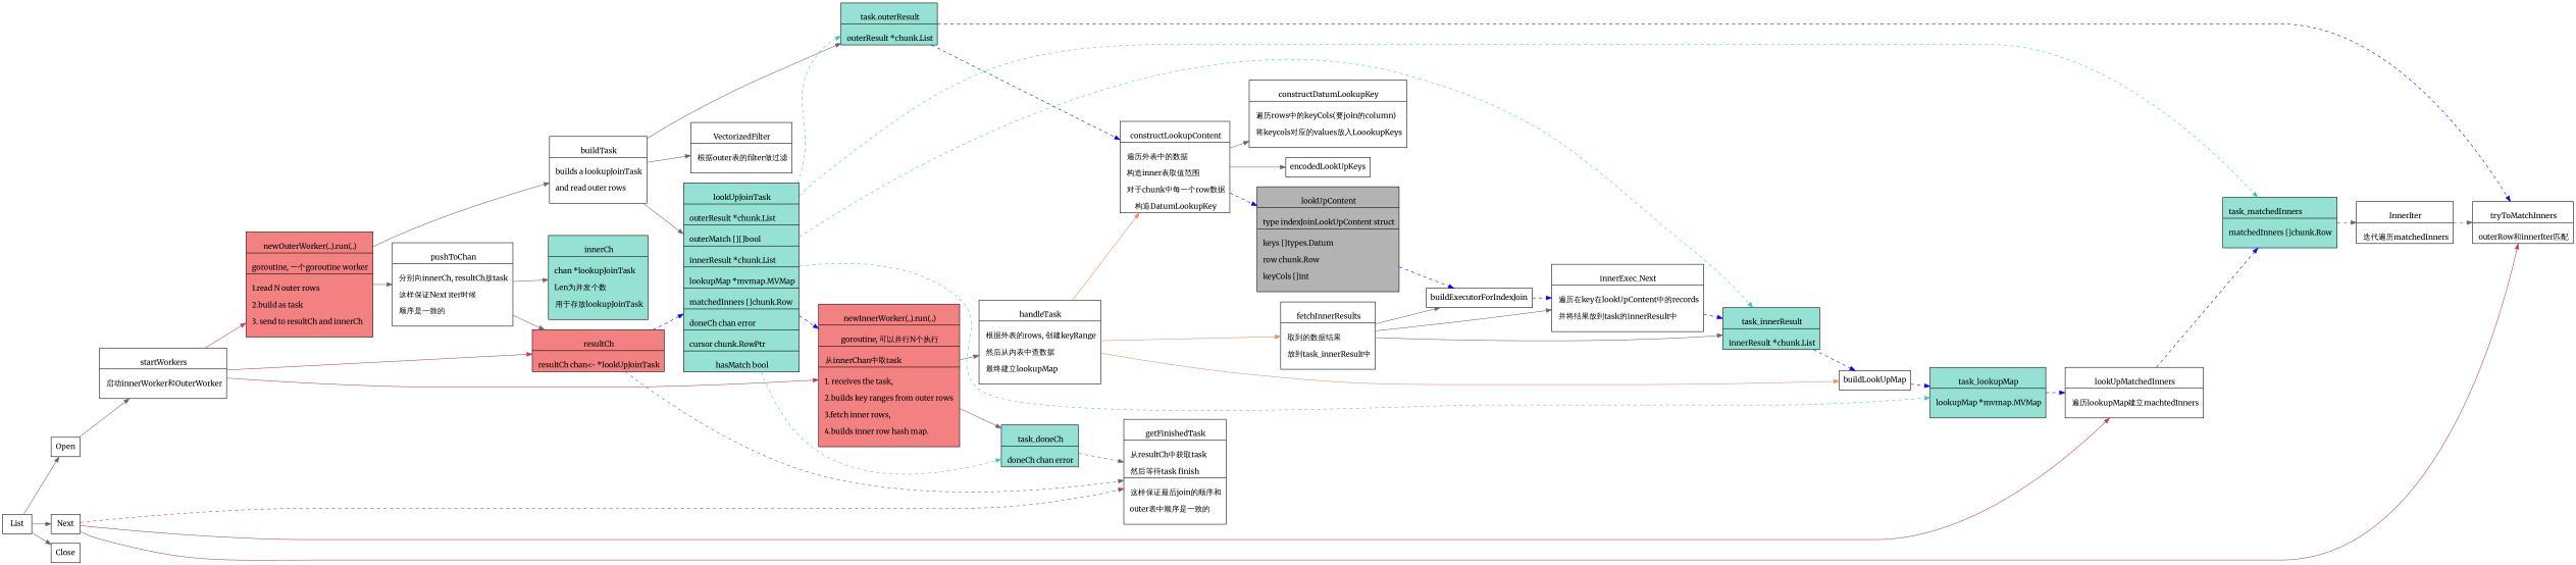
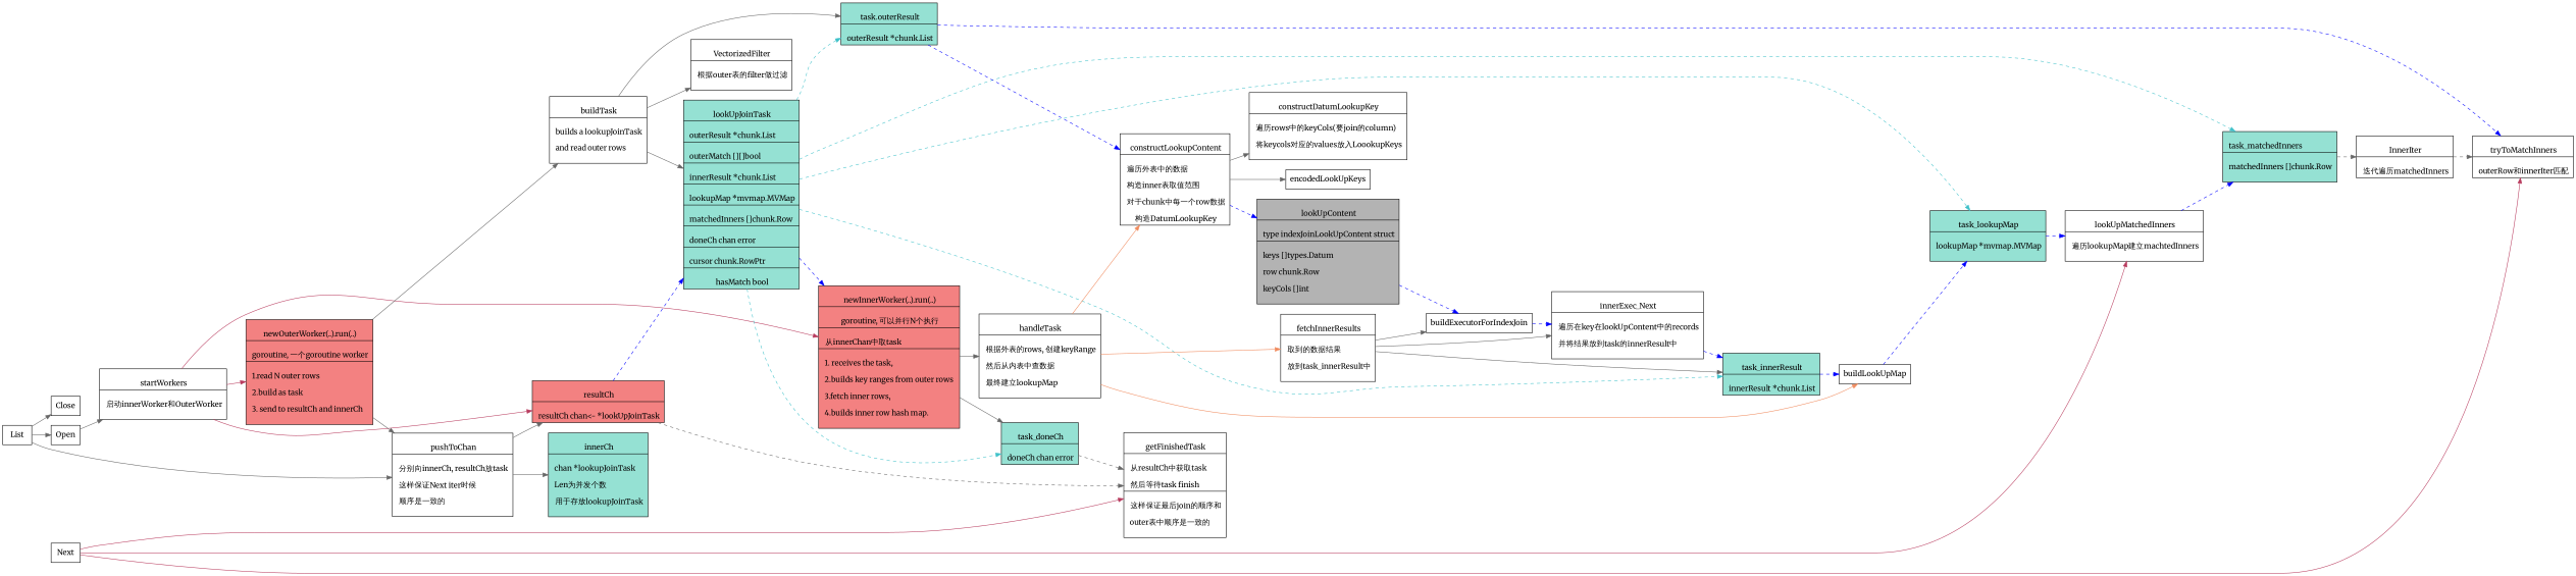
  digraph {
    fontname=Merriweather
    newrank=true
    rankdir=LR
    node [fontname=Merriweather shape=record]
    edge [color=gray40 fontname=Merriweather]
    Open [shape=box]
    Next [shape=box]
    Close [shape=box]
    n4 [label="{{\n      startWorkers|\n      启动innerWorker和OuterWorker\l\n    }}"]
    n5 [label="{{\n      getFinishedTask|\n      从resultCh中获取task\l\n      然后等待task finish\l|\n      这样保证最后join的顺序和\l\n      outer表中顺序是一致的\l\n    }}"]
    n6 [label="{{\n      lookUpMatchedInners|\n      遍历lookupMap建立machtedInners\l\n    }}"]
    n7 [label="{{\n      tryToMatchInners|\n      outerRow和innerIter匹配\n    }}"]
    n8 [label=List shape=box]
    n9 [fillcolor="#f38181" label="{{\n      resultCh|\n        resultCh chan\<- *lookUpJoinTask\n    }}" style=filled]
    n10 [fillcolor="#f38181" label="{{\n      newOuterWorker(..).run(..)|\n      goroutine, 一个goroutine worker|\n      1.read N outer rows\l\n      2.build as task\l\n      3. send to resultCh and innerCh\l\n    }}" style=filled]
    n11 [fillcolor="#f38181" label="{{\n      newInnerWorker(..).run(..)|\n      goroutine, 可以并行N个执行|\n      从innerChan中取task\l|\n      1. receives the task, \l\n      2.builds key ranges from outer rows \l\n      3.fetch inner rows, \l\n      4.builds inner row hash map.\l\n    }}" style=filled]
    n12 [fillcolor="#95e1d3" label="{{\n      task_matchedInners\l|\n        matchedInners     []chunk.Row\l\n    }}" style=filled]
    n13 [fillcolor="#95e1d3" label="{{\n      lookUpJoinTask|\n        outerResult *chunk.List\l|\n        outerMatch  [][]bool\l|\n        innerResult       *chunk.List\l|\n        lookupMap         *mvmap.MVMap\l|\n        matchedInners     []chunk.Row\l|\n	      doneCh   chan error\l|\n	      cursor   chunk.RowPtr\l|\n	      hasMatch bool\n    }}" style=filled]
    n14 [label="{{\n      buildTask|\n      builds a lookupJoinTask\l \n      and read outer rows\l\n    }}"]
    n15 [label="{{\n      pushToChan|\n      分别向innerCh, resultCh放task\l\n      这样保证Next iter时候\l \n      顺序是一致的\l\n    }}"]
    n16 [label="{{\n      handleTask|\n      根据外表的rows, 创建keyRange\l\n      然后从内表中查数据\l\n      最终建立lookupMap\l\n    }}"]
    n17 [fillcolor="#95e1d3" label="{{\n      task_doneCh|\n      doneCh   chan error\n    }}" style=filled]
    n18 [fillcolor="#95e1d3" label="{{\n      task.outerResult|\n        outerResult *chunk.List\n    }}" style=filled]
    n19 [fillcolor="#95e1d3" label="{{\n      task_innerResult|\n        innerResult *chunk.List\n    }}" style=filled]
    n20 [fillcolor="#95e1d3" label="{{\n      task_lookupMap|\n        lookupMap *mvmap.MVMap\l\n    }}" style=filled]
    n21 [label="{{\n      VectorizedFilter|\n      根据outer表的filter做过滤\l\n    }}"]
    n22 [fillcolor="#95e1d3" label="{{\n      innerCh|\n      chan *lookupJoinTask\l\n      Len为并发个数\l\n      用于存放lookupJoinTask\l\n    }}" style=filled]
    n23 [label="{{\n      constructLookupContent|\n      遍历外表中的数据\l \n      构造inner表取值范围\l\n      对于chunk中每一个row数据\l\n      构造DatumLookupKey\n    }}"]
    n24 [label="{{\n      fetchInnerResults|\n      取到的数据结果\l\n      放到task_innerResult中\l\n    }}"]
    buildLookUpMap [shape=box]
    n26 [label="{{\n      InnerIter|\n      迭代遍历matchedInners\n    }}"]
    n27 [label="{{\n      constructDatumLookupKey|\n      遍历rows中的keyCols(要join的column)\l\n      将keycols对应的values放入LoookupKeys\l\n    }}"]
    encodedLookUpKeys [shape=box]
    n29 [fillcolor=gray70 label="{{\n      lookUpContent|\n      type indexJoinLookUpContent struct\l|\n	      keys    []types.Datum\l\n        row     chunk.Row\l\n        keyCols []int\l\n    }}" style=filled]
    buildExecutorForIndexJoin [shape=box]
    n31 [label="{{\n      innerExec_Next|\n      遍历在key在lookUpContent中的records\l\n      并将结果放到task的innerResult中\l\n    }}"]
    subgraph sub_1 {
      rank=same
      Open
      Next
      Close
    }
    Open -> n4
-   Next -> n5 [color="#b83b5e" style=dashed]
+   Next -> n5 [color="#b83b5e"]
    Next -> n6 [color="#b83b5e"]
    Next -> n7 [color="#b83b5e"]
    n4 -> n9 [color="#b83b5e"]
    n4 -> n10 [color="#b83b5e"]
    n4 -> n11 [color="#b83b5e"]
    n6 -> n12 [color=blue style=dashed]
    n8 -> Open
-   n8 -> Next
+   n8 -> n15
    n8 -> Close
    n9 -> n5 [style=dashed]
    n9 -> n13 [color=blue style=dashed]
    n10 -> n14
    n10 -> n15
    n11 -> n16
    n11 -> n17
    n12 -> n26 [style=dashed]
    n13 -> n11 [color=blue style=dashed]
    n13 -> n12 [color="#3fc1c9" style=dashed]
    n13 -> n17 [color="#3fc1c9" style=dashed]
    n13 -> n18 [color="#3fc1c9" style=dashed]
    n13 -> n19 [color="#3fc1c9" style=dashed]
    n13 -> n20 [color="#3fc1c9" style=dashed]
    n14 -> n13
    n14 -> n18
    n14 -> n21
    n15 -> n9
    n15 -> n22
    n16 -> n23 [color="#f08a5d"]
    n16 -> n24 [color="#f08a5d"]
    n16 -> buildLookUpMap [color="#f08a5d"]
    n17 -> n5 [style=dashed]
    n18 -> n7 [color=blue lable=outRows style=dashed]
    n18 -> n23 [color=blue style=dashed]
    n19 -> buildLookUpMap [color=blue style=dashed]
    n20 -> n6 [color=blue style=dashed]
    n23 -> n27
    n23 -> encodedLookUpKeys
    n23 -> n29 [color=blue style=dashed]
    n24 -> n19
    n24 -> buildExecutorForIndexJoin
    n24 -> n31
    buildLookUpMap -> n20 [color=blue style=dashed]
    n26 -> n7 [style=dashed]
    n29 -> buildExecutorForIndexJoin [color=blue style=dashed]
    buildExecutorForIndexJoin -> n31 [color=blue style=dashed]
    n31 -> n19 [color=blue style=dashed]
  }
